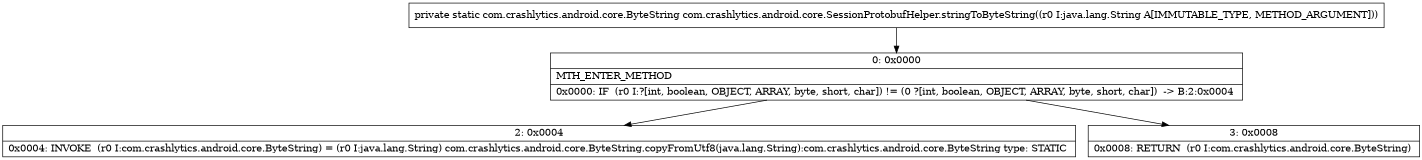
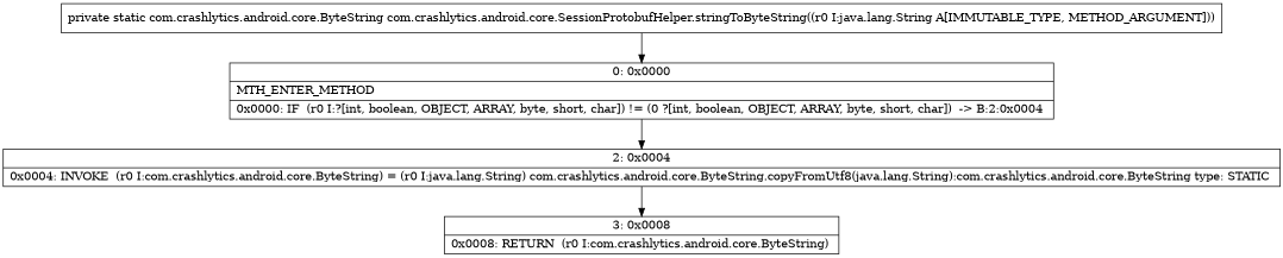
  digraph {
    node [shape=record]
    n1 [label="{0\:\ 0x0000|MTH_ENTER_METHOD\l|0x0000: IF  (r0 I:?[int, boolean, OBJECT, ARRAY, byte, short, char]) != (0 ?[int, boolean, OBJECT, ARRAY, byte, short, char])  \-\> B:2:0x0004 \l}"]
    n2 [label="{2\:\ 0x0004|0x0004: INVOKE  (r0 I:com.crashlytics.android.core.ByteString) = (r0 I:java.lang.String) com.crashlytics.android.core.ByteString.copyFromUtf8(java.lang.String):com.crashlytics.android.core.ByteString type: STATIC \l}"]
    n3 [label="{3\:\ 0x0008|0x0008: RETURN  (r0 I:com.crashlytics.android.core.ByteString) \l}"]
    n4 [label="{private static com.crashlytics.android.core.ByteString com.crashlytics.android.core.SessionProtobufHelper.stringToByteString((r0 I:java.lang.String A[IMMUTABLE_TYPE, METHOD_ARGUMENT])) }"]
    n1 -> n2
-   n1 -> n3
+   n2 -> n3
    n4 -> n1
  }
